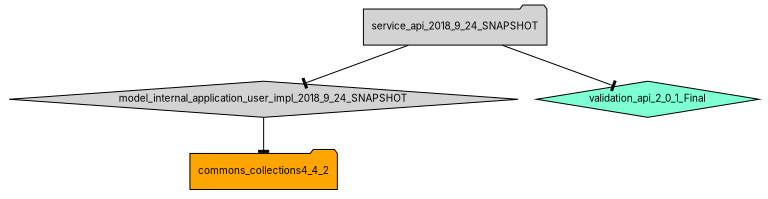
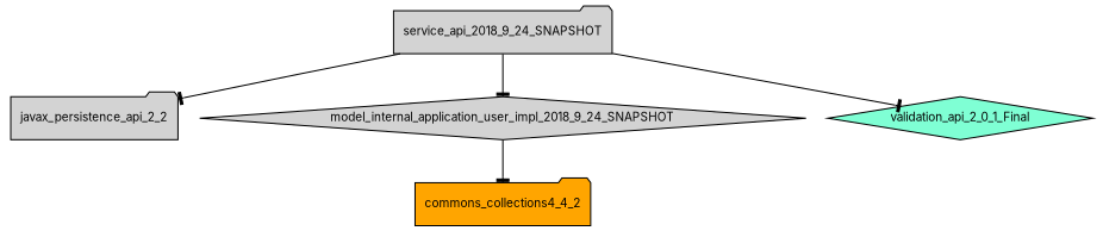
  digraph {
    fontname=Inter
    node [fillcolor=lightgrey fontname=Inter fontsize=10.0 shape=folder style=filled]
    edge [arrowhead=tee fontname=Inter]
    service_api_2018_9_24_SNAPSHOT
+   javax_persistence_api_2_2
    model_internal_application_user_impl_2018_9_24_SNAPSHOT [shape=diamond]
    validation_api_2_0_1_Final [fillcolor=aquamarine shape=diamond]
    commons_collections4_4_2 [fillcolor=orange]
+   service_api_2018_9_24_SNAPSHOT -> javax_persistence_api_2_2
    service_api_2018_9_24_SNAPSHOT -> model_internal_application_user_impl_2018_9_24_SNAPSHOT
    service_api_2018_9_24_SNAPSHOT -> validation_api_2_0_1_Final
    model_internal_application_user_impl_2018_9_24_SNAPSHOT -> commons_collections4_4_2
  }
